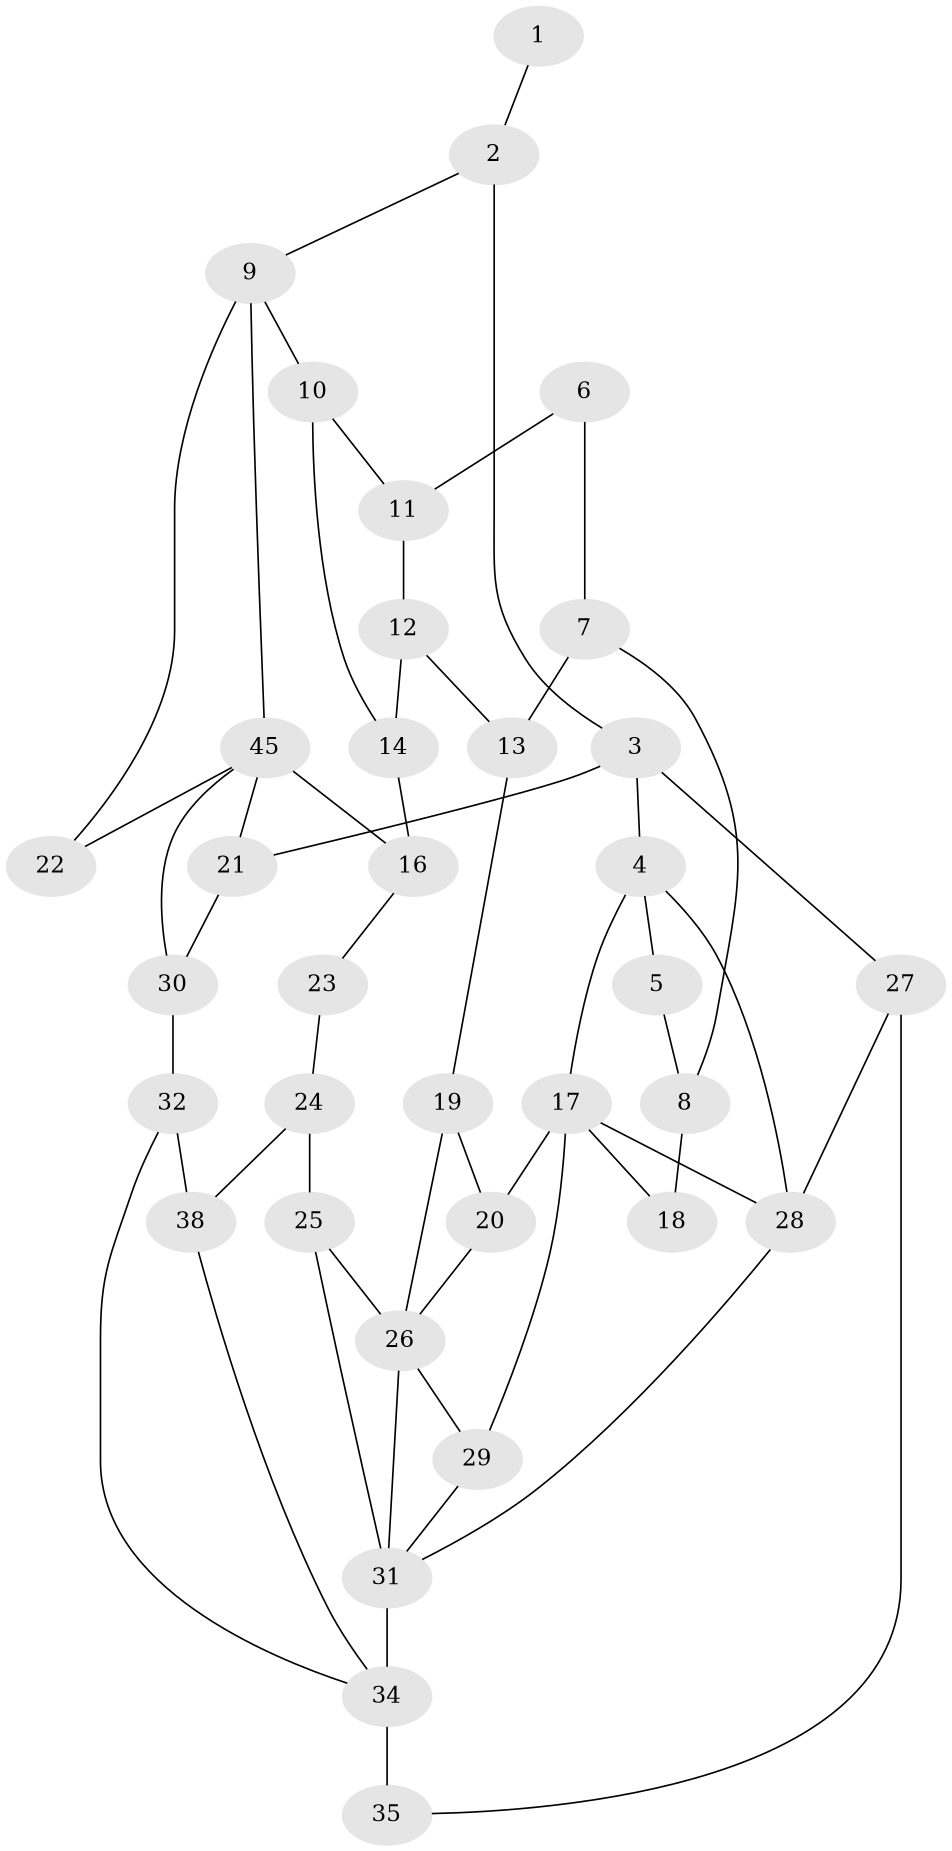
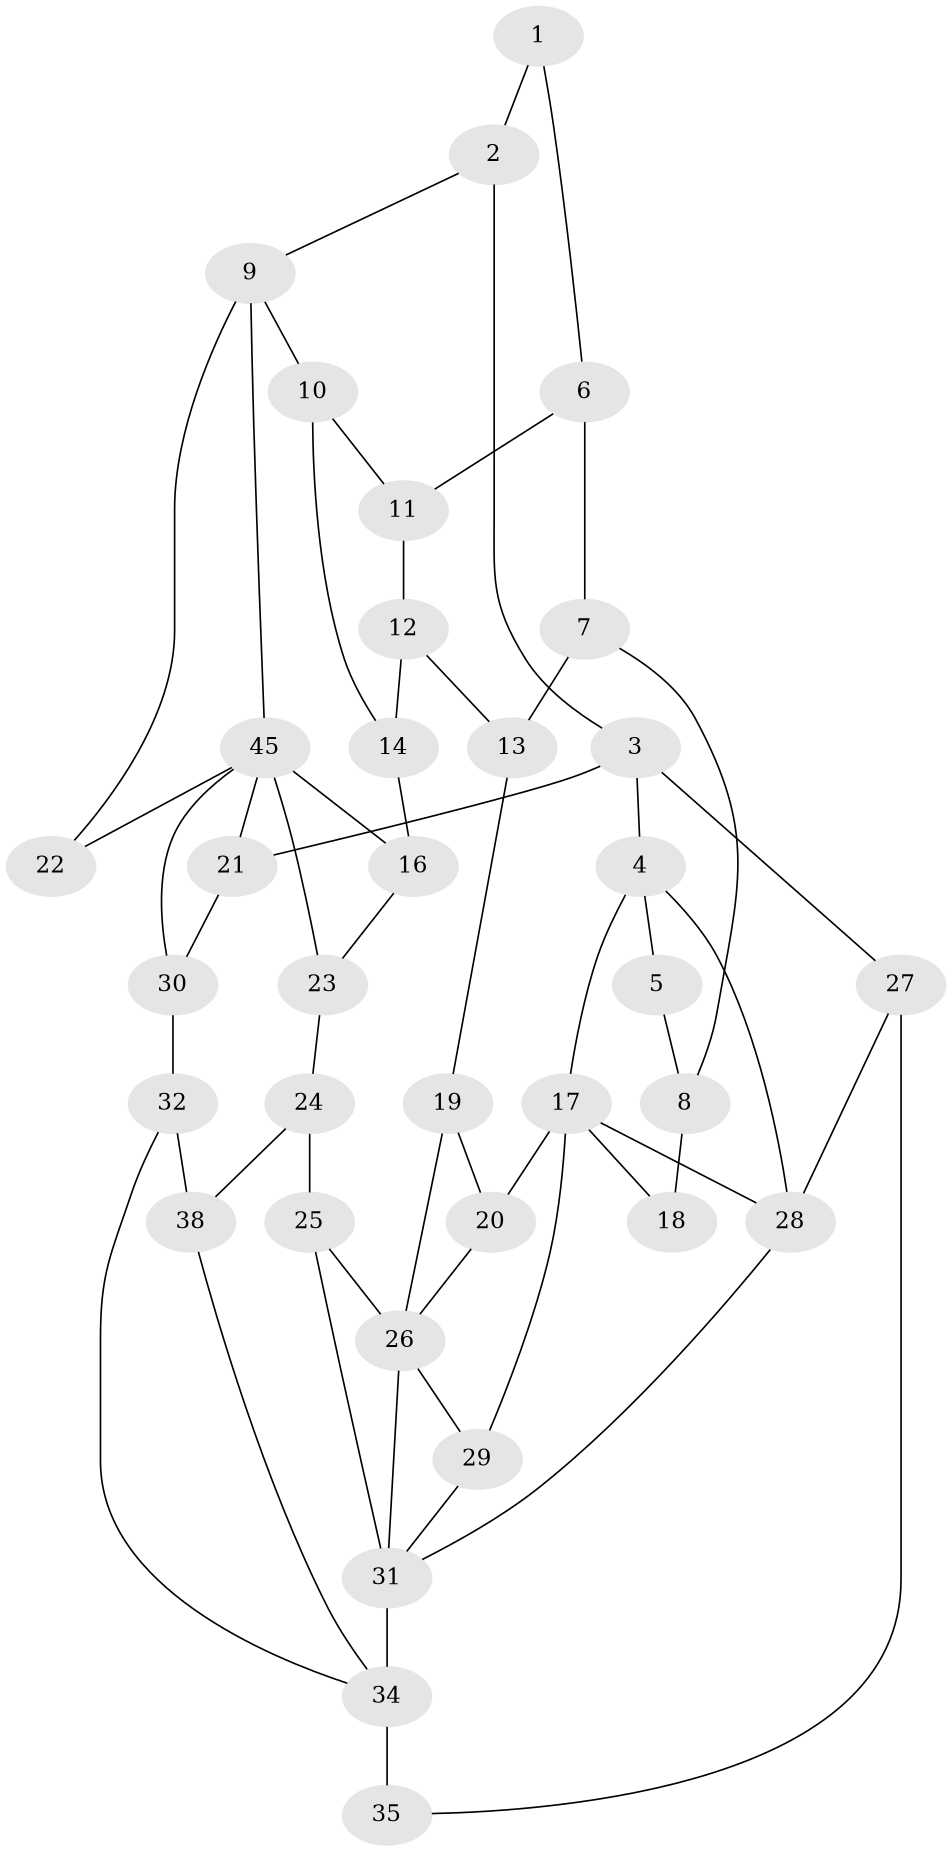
  graph {
    node [color=gray90 style=filled]
    edge [weight=1.0]
    1
    2
    6
    3
    9
    7
    11
    4
    21
    27
    10
    n12 [label=45]
    22
    5
    17
    28
    30
    35
    8
    18
    20
    29
    31
    13
    12
    19
    14
    16
    23
    26
    24
    32
    25
    n34 [label=38]
    34
    1 -- 2
+   1 -- 6
    2 -- 3 [weight=2.0]
    2 -- 9 [weight=2.0]
    6 -- 7
    6 -- 11
    3 -- 4
    3 -- 21
    3 -- 27 [weight=2.0]
    9 -- 10
    9 -- n12
    9 -- 22 [weight=2.0]
    7 -- 8
    7 -- 13
    11 -- 12
    4 -- 5
    4 -- 17
    4 -- 28
    21 -- 30
    27 -- 28
    27 -- 35
    10 -- 11
    10 -- 14
    n12 -- 21
    n12 -- 22
    n12 -- 30
    n12 -- 16
+   n12 -- 23
    5 -- 8
    17 -- 28
    17 -- 18 [weight=2.0]
    17 -- 20
    17 -- 29
    28 -- 31
    30 -- 32
    8 -- 18
    20 -- 26
    29 -- 31
    31 -- 34 [weight=2.0]
    13 -- 19
    12 -- 13
    12 -- 14
    19 -- 20
    19 -- 26
    14 -- 16
    16 -- 23
    23 -- 24
    26 -- 29
    26 -- 31
    24 -- 25
    24 -- n34
    32 -- n34
    32 -- 34
    25 -- 31
    25 -- 26 [weight=2.0]
    n34 -- 34
    34 -- 35 [weight=2.0]
  }
